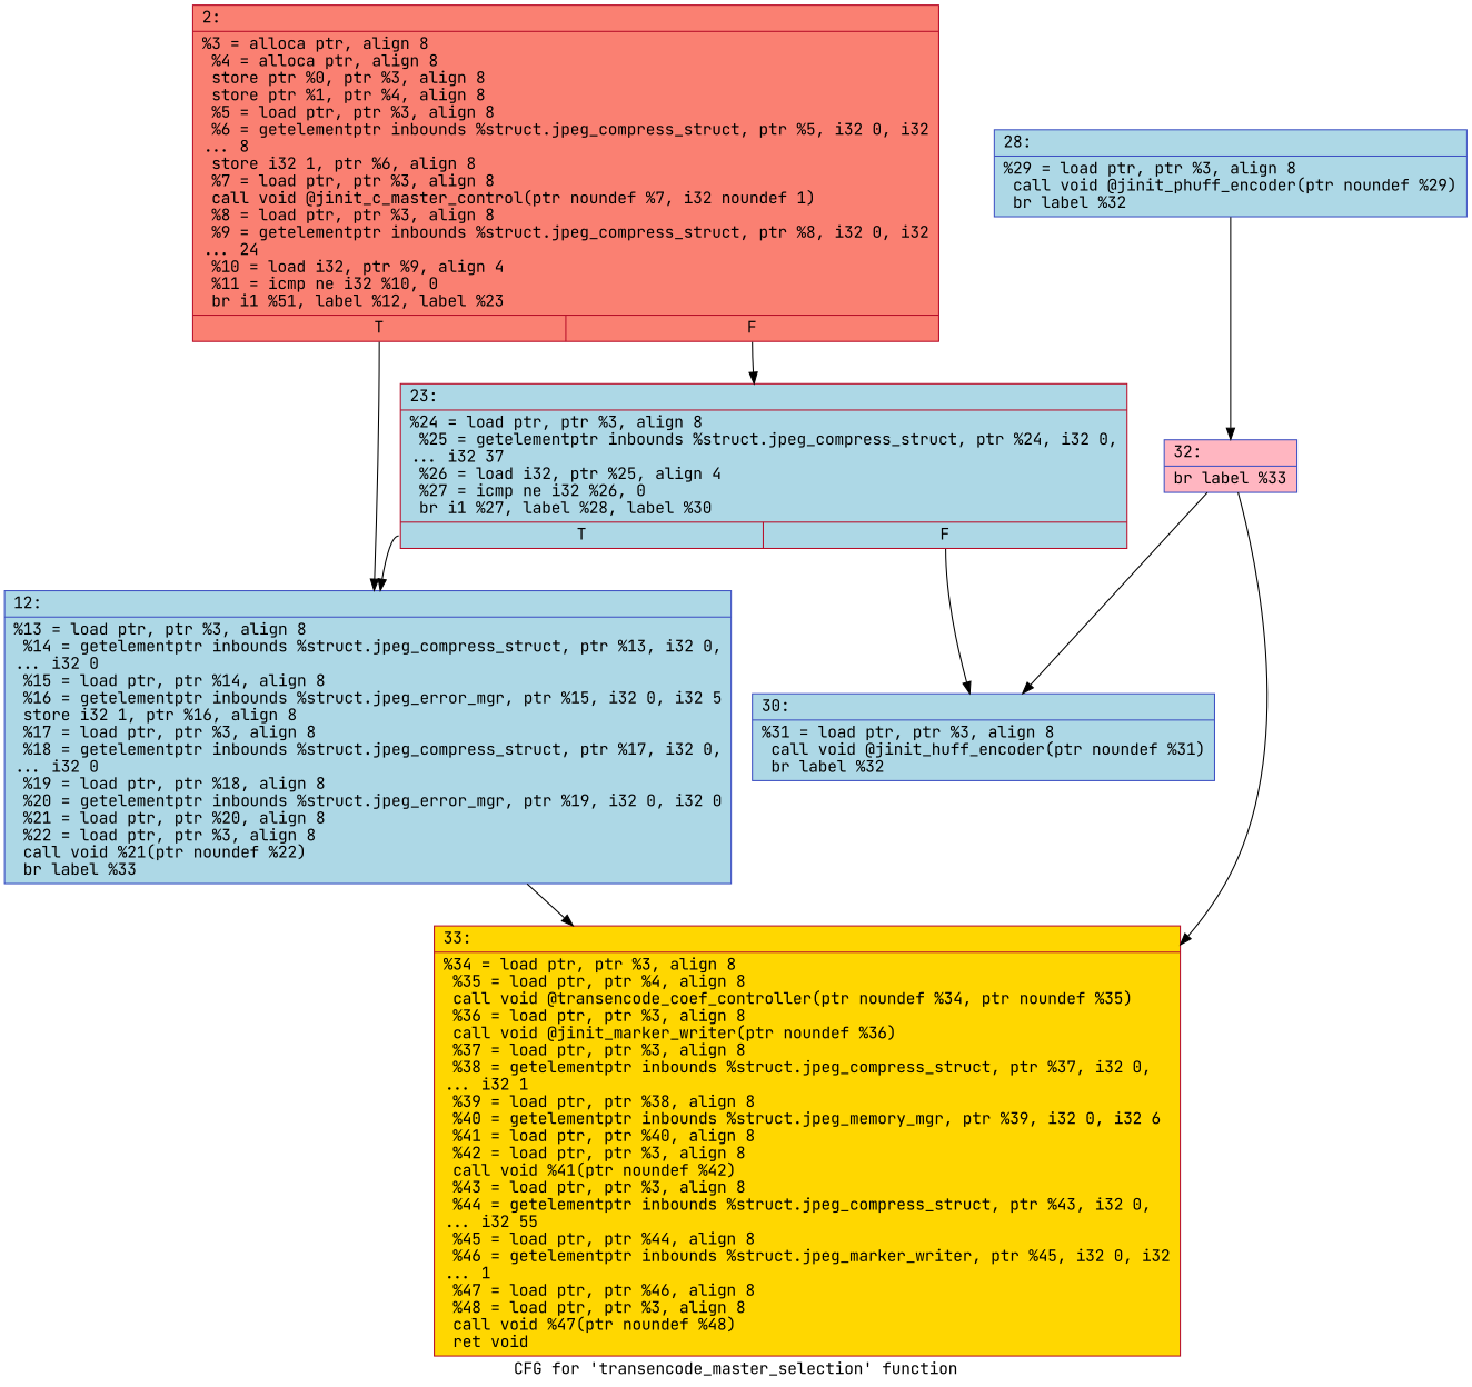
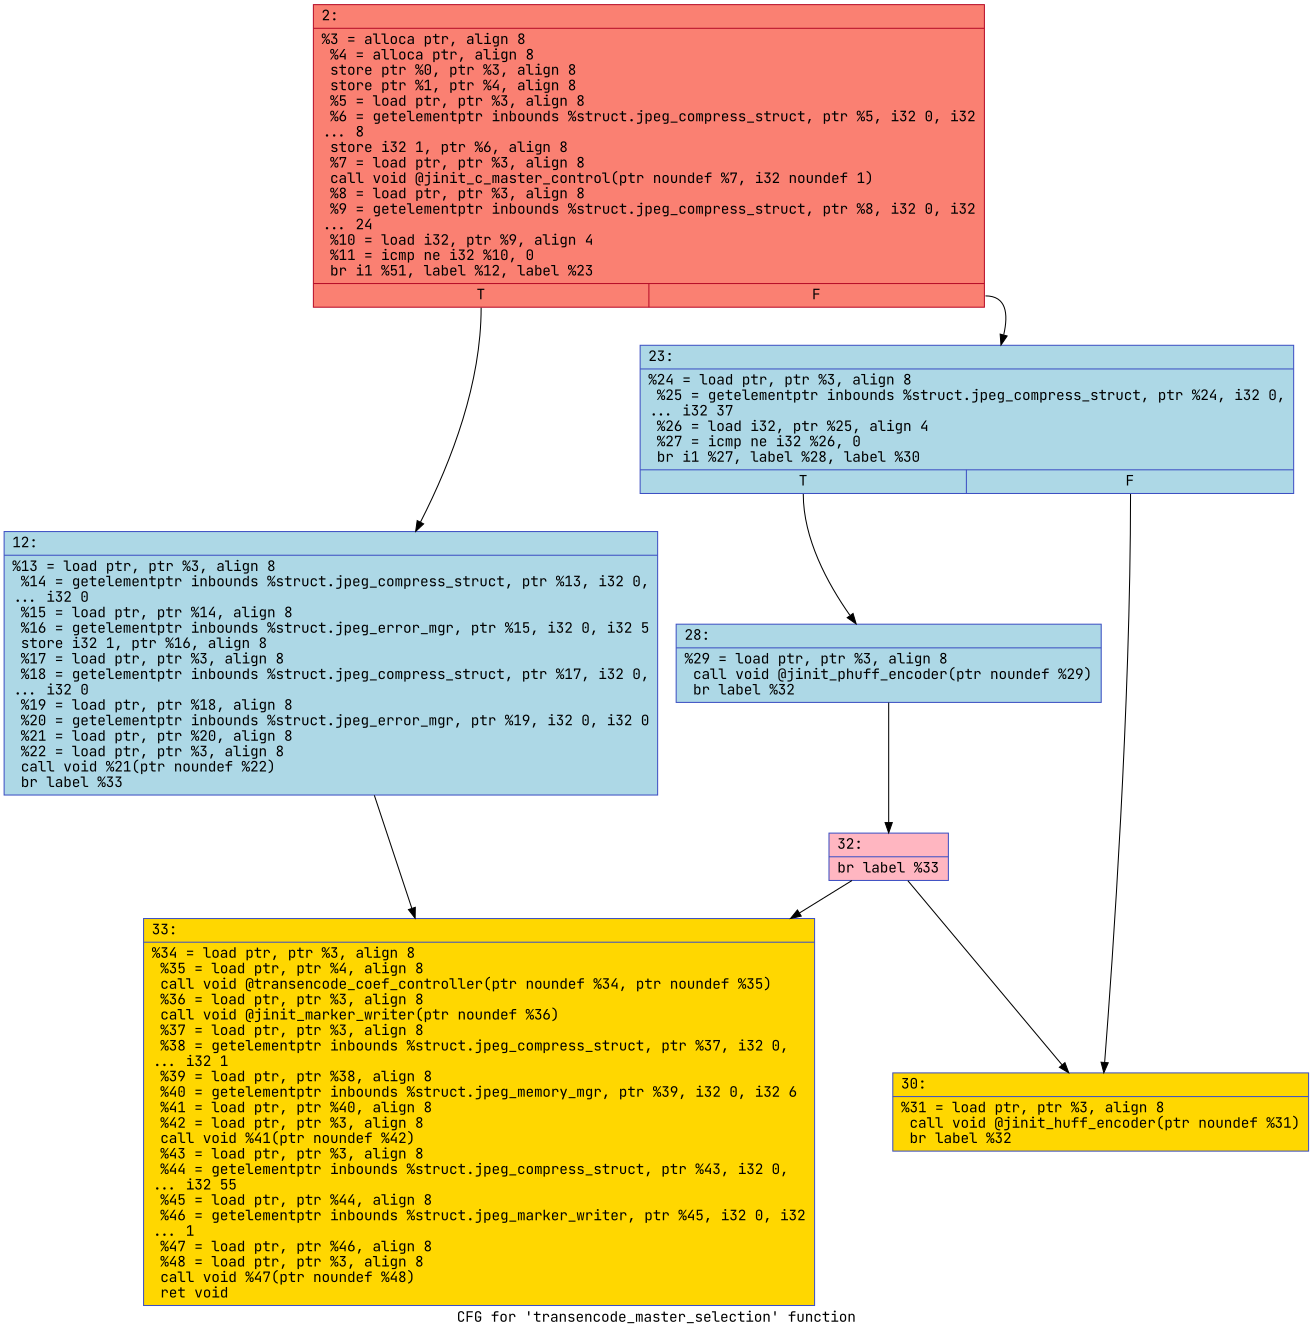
  digraph {
    fontname="JetBrains Mono"
    label="CFG for 'transencode_master_selection' function"
    node [color="#3d50c3ff" fillcolor=lightblue fontname="JetBrains Mono" shape=record style=filled]
    edge [fontname="JetBrains Mono"]
    n1 [color="#b70d28ff" fillcolor=salmon label="{2:\l|  %3 = alloca ptr, align 8\l  %4 = alloca ptr, align 8\l  store ptr %0, ptr %3, align 8\l  store ptr %1, ptr %4, align 8\l  %5 = load ptr, ptr %3, align 8\l  %6 = getelementptr inbounds %struct.jpeg_compress_struct, ptr %5, i32 0, i32\l... 8\l  store i32 1, ptr %6, align 8\l  %7 = load ptr, ptr %3, align 8\l  call void @jinit_c_master_control(ptr noundef %7, i32 noundef 1)\l  %8 = load ptr, ptr %3, align 8\l  %9 = getelementptr inbounds %struct.jpeg_compress_struct, ptr %8, i32 0, i32\l... 24\l  %10 = load i32, ptr %9, align 4\l  %11 = icmp ne i32 %10, 0\l  br i1 %51, label %12, label %23\l|{<s0>T|<s1>F}}"]
    n2 [label="{12:\l|  %13 = load ptr, ptr %3, align 8\l  %14 = getelementptr inbounds %struct.jpeg_compress_struct, ptr %13, i32 0,\l... i32 0\l  %15 = load ptr, ptr %14, align 8\l  %16 = getelementptr inbounds %struct.jpeg_error_mgr, ptr %15, i32 0, i32 5\l  store i32 1, ptr %16, align 8\l  %17 = load ptr, ptr %3, align 8\l  %18 = getelementptr inbounds %struct.jpeg_compress_struct, ptr %17, i32 0,\l... i32 0\l  %19 = load ptr, ptr %18, align 8\l  %20 = getelementptr inbounds %struct.jpeg_error_mgr, ptr %19, i32 0, i32 0\l  %21 = load ptr, ptr %20, align 8\l  %22 = load ptr, ptr %3, align 8\l  call void %21(ptr noundef %22)\l  br label %33\l}"]
-   n3 [color="#b70d28ff" label="{23:\l|  %24 = load ptr, ptr %3, align 8\l  %25 = getelementptr inbounds %struct.jpeg_compress_struct, ptr %24, i32 0,\l... i32 37\l  %26 = load i32, ptr %25, align 4\l  %27 = icmp ne i32 %26, 0\l  br i1 %27, label %28, label %30\l|{<s0>T|<s1>F}}"]
-   n4 [color="#b70d28ff" fillcolor=gold label="{33:\l|  %34 = load ptr, ptr %3, align 8\l  %35 = load ptr, ptr %4, align 8\l  call void @transencode_coef_controller(ptr noundef %34, ptr noundef %35)\l  %36 = load ptr, ptr %3, align 8\l  call void @jinit_marker_writer(ptr noundef %36)\l  %37 = load ptr, ptr %3, align 8\l  %38 = getelementptr inbounds %struct.jpeg_compress_struct, ptr %37, i32 0,\l... i32 1\l  %39 = load ptr, ptr %38, align 8\l  %40 = getelementptr inbounds %struct.jpeg_memory_mgr, ptr %39, i32 0, i32 6\l  %41 = load ptr, ptr %40, align 8\l  %42 = load ptr, ptr %3, align 8\l  call void %41(ptr noundef %42)\l  %43 = load ptr, ptr %3, align 8\l  %44 = getelementptr inbounds %struct.jpeg_compress_struct, ptr %43, i32 0,\l... i32 55\l  %45 = load ptr, ptr %44, align 8\l  %46 = getelementptr inbounds %struct.jpeg_marker_writer, ptr %45, i32 0, i32\l... 1\l  %47 = load ptr, ptr %46, align 8\l  %48 = load ptr, ptr %3, align 8\l  call void %47(ptr noundef %48)\l  ret void\l}"]
+   n3 [label="{23:\l|  %24 = load ptr, ptr %3, align 8\l  %25 = getelementptr inbounds %struct.jpeg_compress_struct, ptr %24, i32 0,\l... i32 37\l  %26 = load i32, ptr %25, align 4\l  %27 = icmp ne i32 %26, 0\l  br i1 %27, label %28, label %30\l|{<s0>T|<s1>F}}"]
+   n4 [fillcolor=gold label="{33:\l|  %34 = load ptr, ptr %3, align 8\l  %35 = load ptr, ptr %4, align 8\l  call void @transencode_coef_controller(ptr noundef %34, ptr noundef %35)\l  %36 = load ptr, ptr %3, align 8\l  call void @jinit_marker_writer(ptr noundef %36)\l  %37 = load ptr, ptr %3, align 8\l  %38 = getelementptr inbounds %struct.jpeg_compress_struct, ptr %37, i32 0,\l... i32 1\l  %39 = load ptr, ptr %38, align 8\l  %40 = getelementptr inbounds %struct.jpeg_memory_mgr, ptr %39, i32 0, i32 6\l  %41 = load ptr, ptr %40, align 8\l  %42 = load ptr, ptr %3, align 8\l  call void %41(ptr noundef %42)\l  %43 = load ptr, ptr %3, align 8\l  %44 = getelementptr inbounds %struct.jpeg_compress_struct, ptr %43, i32 0,\l... i32 55\l  %45 = load ptr, ptr %44, align 8\l  %46 = getelementptr inbounds %struct.jpeg_marker_writer, ptr %45, i32 0, i32\l... 1\l  %47 = load ptr, ptr %46, align 8\l  %48 = load ptr, ptr %3, align 8\l  call void %47(ptr noundef %48)\l  ret void\l}"]
    n5 [label="{28:\l|  %29 = load ptr, ptr %3, align 8\l  call void @jinit_phuff_encoder(ptr noundef %29)\l  br label %32\l}"]
-   n6 [label="{30:\l|  %31 = load ptr, ptr %3, align 8\l  call void @jinit_huff_encoder(ptr noundef %31)\l  br label %32\l}"]
+   n6 [fillcolor=gold label="{30:\l|  %31 = load ptr, ptr %3, align 8\l  call void @jinit_huff_encoder(ptr noundef %31)\l  br label %32\l}"]
    n7 [fillcolor=lightpink label="{32:\l|  br label %33\l}"]
    n1 -> n2 [tailport=s0]
    n1 -> n3 [tailport=s1]
    n2 -> n4
-   n3 -> n2 [tailport=s0]
+   n3 -> n5 [tailport=s0]
    n3 -> n6 [tailport=s1]
    n5 -> n7
    n7 -> n4
    n7 -> n6
  }
